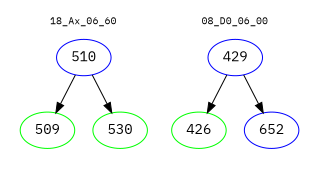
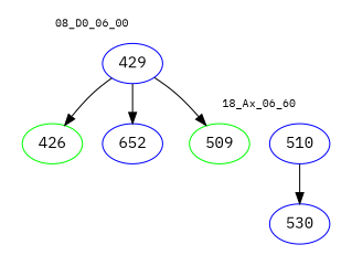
  digraph {
    fontname="IBM Plex Mono"
    node [color=blue fontname="IBM Plex Mono"]
    edge [color=black fontname="IBM Plex Mono"]
    n1 [label=510]
    n2 [color=green label=509]
-   n3 [color=green label=530]
+   n3 [label=530]
    n4 [label=429]
    n5 [color=green label=426]
    n6 [label=652]
    subgraph cluster_1 {
      color=white
      fontsize=10
      label="18_Ax_06_60"
      n1
      n2
      n3
    }
    subgraph cluster_2 {
      color=white
      fontsize=10
      label="08_D0_06_00"
      n4
      n5
      n6
    }
-   n1 -> n2
+   n4 -> n2
    n1 -> n3
    n4 -> n5
    n4 -> n6
  }
